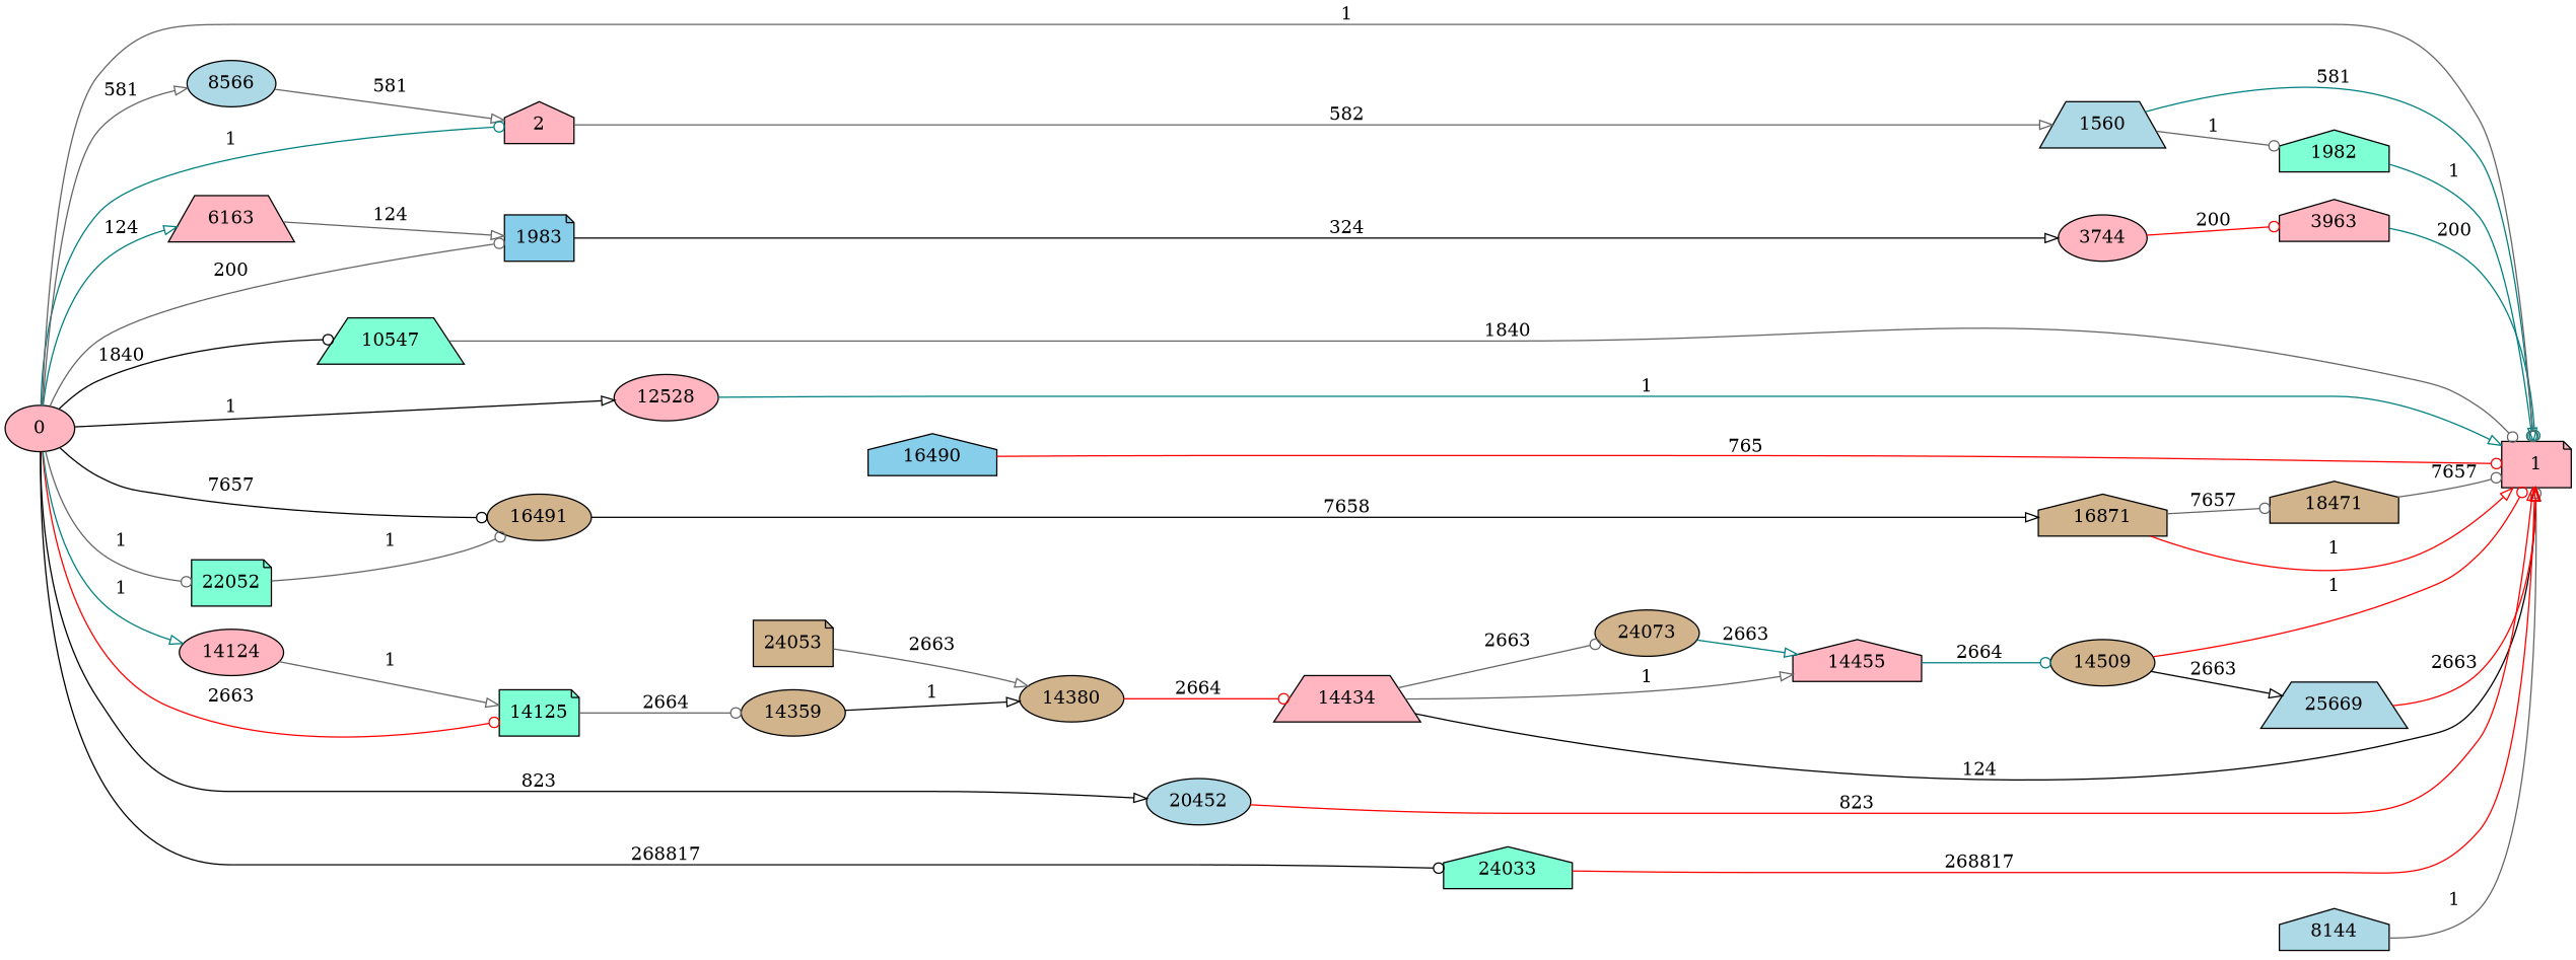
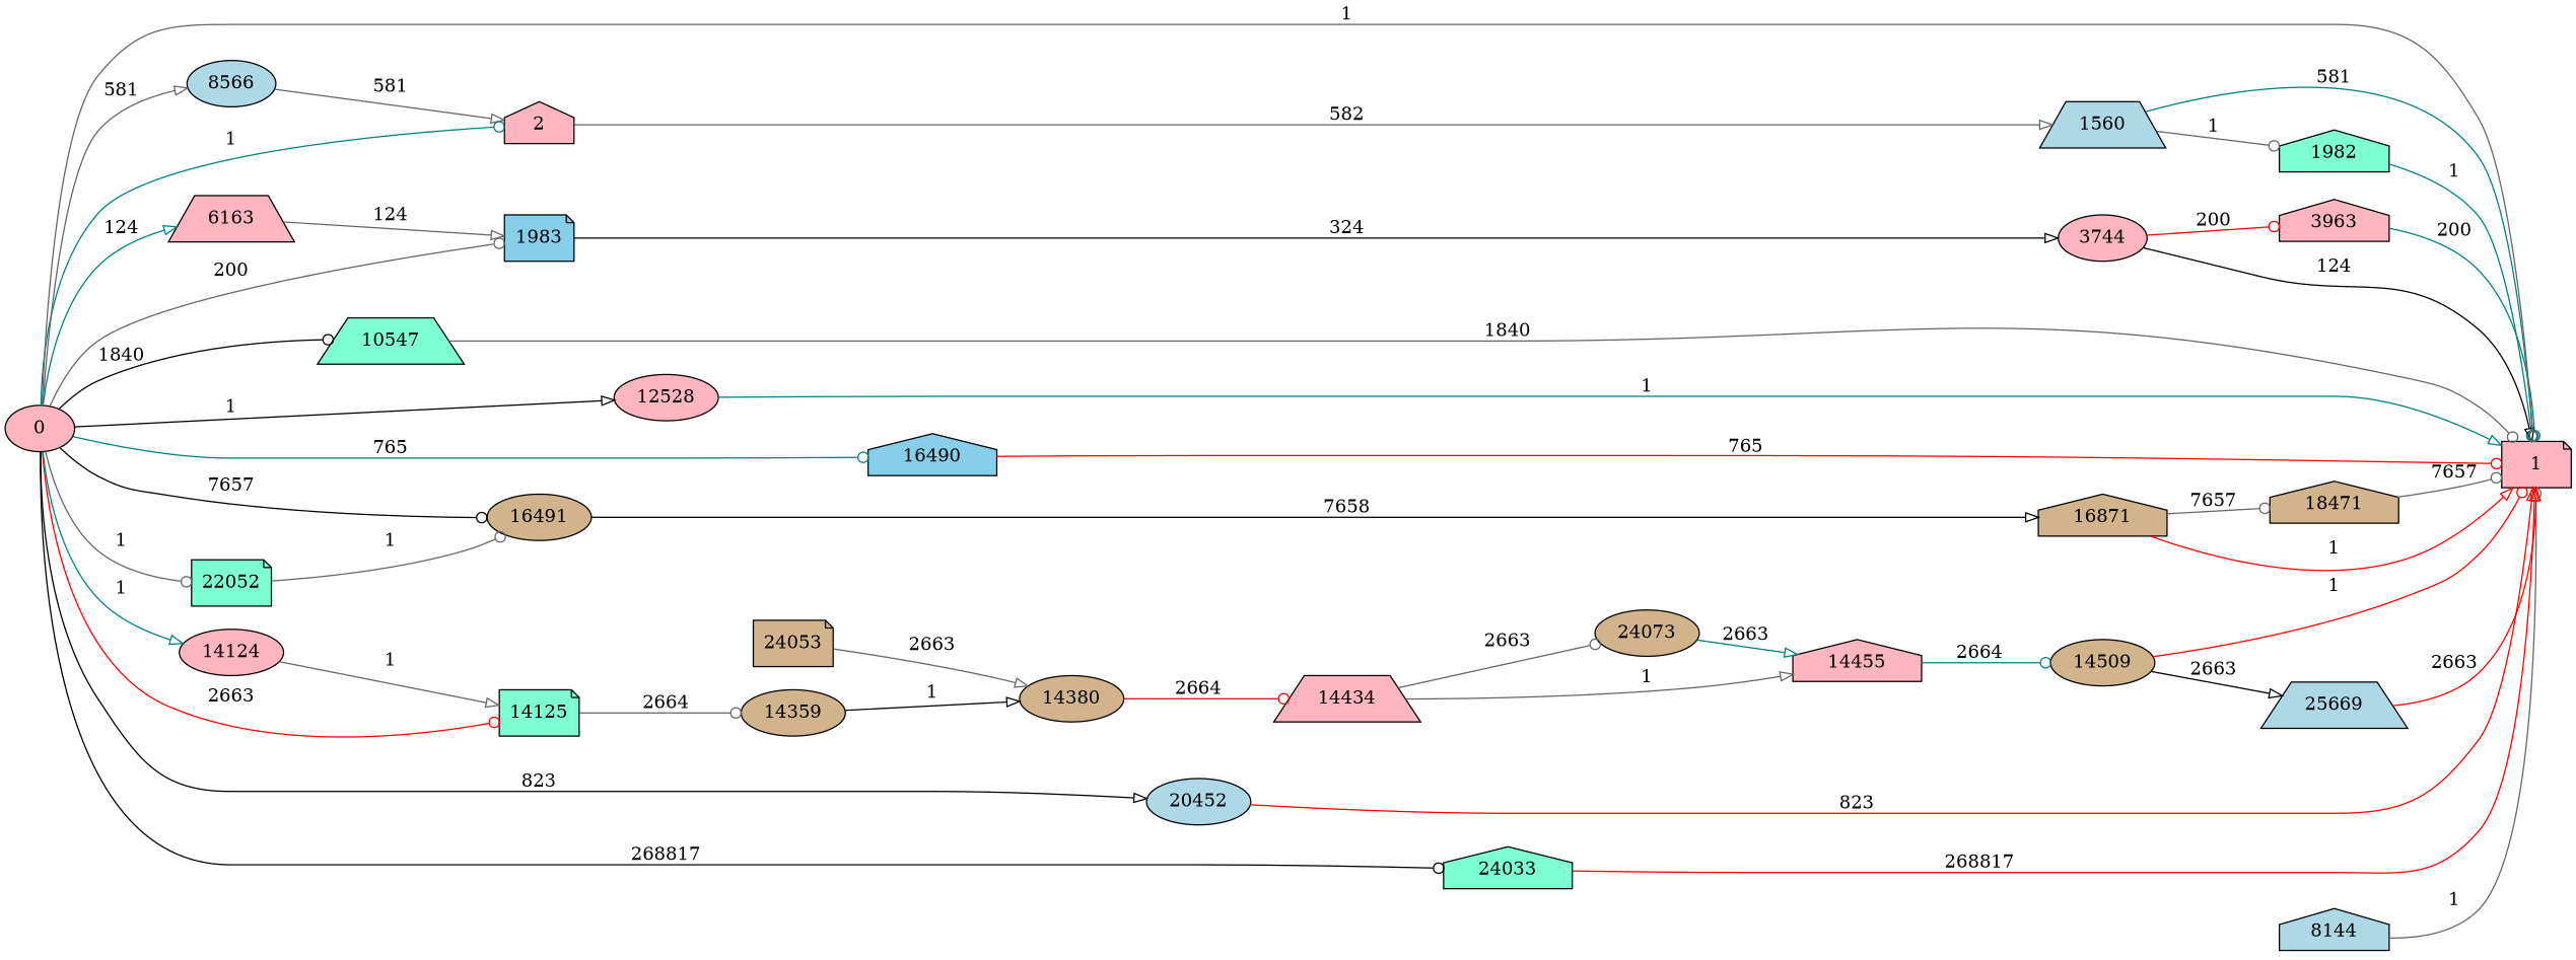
  digraph {
    rankdir=LR
    node [fillcolor=lightpink shape=ellipse style=filled]
    edge [arrowhead=odot color=gray40]
    2 [shape=house]
    1560 [fillcolor=lightblue shape=trapezium]
    1 [shape=note]
    1982 [fillcolor=aquamarine shape=house]
    1983 [fillcolor=skyblue shape=note]
    3744
    3963 [shape=house]
    6163 [shape=trapezium]
    8144 [fillcolor=lightblue shape=house]
    8566 [fillcolor=lightblue]
    10547 [fillcolor=aquamarine shape=trapezium]
    12528
    14125 [fillcolor=aquamarine shape=note]
    14124
    14359 [fillcolor=tan]
    14380 [fillcolor=tan]
    14434 [shape=trapezium]
    24053 [fillcolor=tan shape=note]
    14455 [shape=house]
    24073 [fillcolor=tan]
    14509 [fillcolor=tan]
    25669 [fillcolor=lightblue shape=trapezium]
    16490 [fillcolor=skyblue shape=house]
    16491 [fillcolor=tan]
    16871 [fillcolor=tan shape=house]
    18471 [fillcolor=tan shape=house]
    20452 [fillcolor=lightblue]
    22052 [fillcolor=aquamarine shape=note]
    24033 [fillcolor=aquamarine shape=house]
    0
    2 -> 1560 [arrowhead=onormal label=582]
-   1560 -> 1 [arrowhead=onormal color=teal label=581]
+   1560 -> 1 [color=teal label=581]
    1560 -> 1982 [label=1]
    1982 -> 1 [color=teal label=1]
    1983 -> 3744 [arrowhead=onormal color=black label=324]
-   14434 -> 1 [arrowhead=onormal color=black label=124]
+   3744 -> 1 [arrowhead=onormal color=black label=124]
    3744 -> 3963 [color=red label=200]
    3963 -> 1 [color=teal label=200]
    6163 -> 1983 [arrowhead=onormal label=124]
    8144 -> 1 [label=1]
    8566 -> 2 [arrowhead=onormal label=581]
    10547 -> 1 [label=1840]
    12528 -> 1 [arrowhead=onormal color=teal label=1]
    14125 -> 14359 [label=2664]
    14124 -> 14125 [arrowhead=onormal label=1]
    14359 -> 14380 [arrowhead=onormal color=black label=1]
    14380 -> 14434 [color=red label=2664]
    14434 -> 14455 [arrowhead=onormal label=1]
    14434 -> 24073 [label=2663]
    24053 -> 14380 [arrowhead=onormal label=2663]
    14455 -> 14509 [color=teal label=2664]
    24073 -> 14455 [arrowhead=onormal color=teal label=2663]
    14509 -> 1 [color=red label=1]
    14509 -> 25669 [arrowhead=onormal color=black label=2663]
    25669 -> 1 [arrowhead=onormal color=red label=2663]
    16490 -> 1 [color=red label=765]
    16491 -> 16871 [arrowhead=onormal color=black label=7658]
    16871 -> 1 [arrowhead=onormal color=red label=1]
    16871 -> 18471 [label=7657]
    18471 -> 1 [label=7657]
    20452 -> 1 [arrowhead=onormal color=red label=823]
    22052 -> 16491 [label=1]
    24033 -> 1 [arrowhead=onormal color=red label=268817]
    0 -> 2 [color=teal label=1]
    0 -> 1 [label=1]
    0 -> 1983 [label=200]
    0 -> 6163 [arrowhead=onormal color=teal label=124]
    0 -> 8566 [arrowhead=onormal label=581]
    0 -> 10547 [color=black label=1840]
    0 -> 12528 [arrowhead=onormal color=black label=1]
    0 -> 14125 [color=red label=2663]
    0 -> 14124 [arrowhead=onormal color=teal label=1]
+   0 -> 16490 [color=teal label=765]
    0 -> 16491 [color=black label=7657]
    0 -> 20452 [arrowhead=onormal color=black label=823]
    0 -> 22052 [label=1]
    0 -> 24033 [color=black label=268817]
  }
